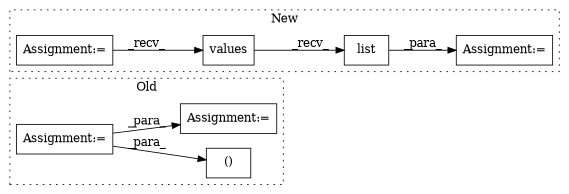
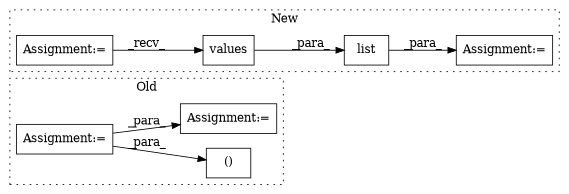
  digraph {
    rankdir=LR
    node [a=7 l=1 shape=box]
    n1 [a=106 l=78 label="()" s=20568]
    n2 [l=10 label="Assignment:=" s=20484]
    n3 [label="Assignment:=" s=20689]
    n4 [a=32 l=8 label=values s=20610]
    n5 [label="Assignment:=" s=20744]
    n6 [l=44 label="Assignment:=" s=20677]
    n7 [a=32 l="5,1" label=list s="20586,20618"]
    subgraph cluster_1 {
      label=Old
      style=dotted
      n1
      n2
      n3
    }
    subgraph cluster_2 {
      label=New
      style=dotted
      n4
      n5
      n6
      n7
    }
    n2 -> n1 [label=_para_]
    n2 -> n3 [label=_para_]
-   n4 -> n7 [label=_recv_]
+   n4 -> n7 [label=_para_]
    n6 -> n4 [label=_recv_]
    n7 -> n5 [label=_para_]
  }
